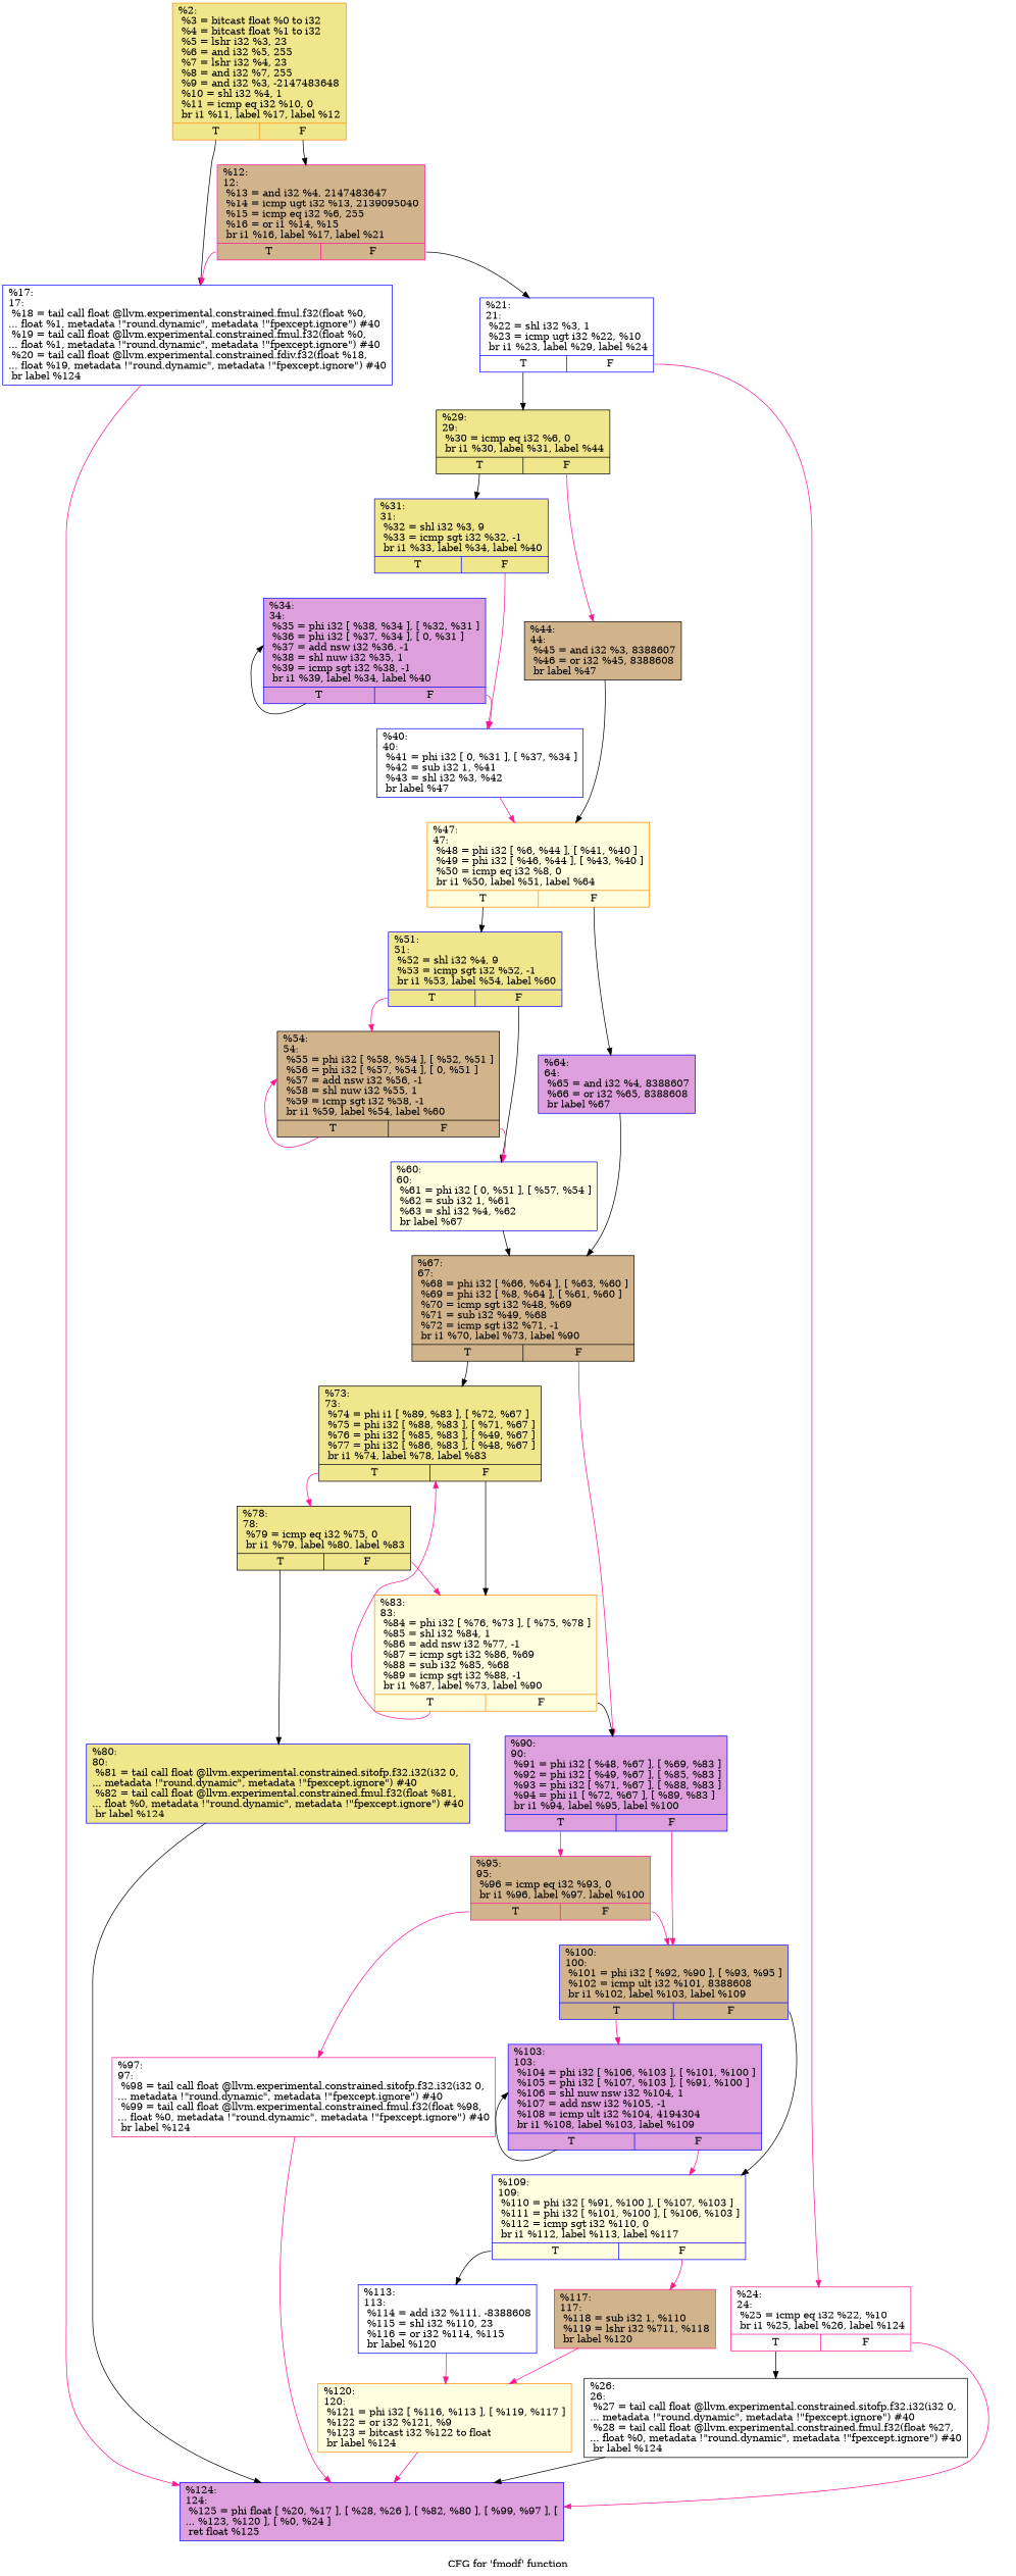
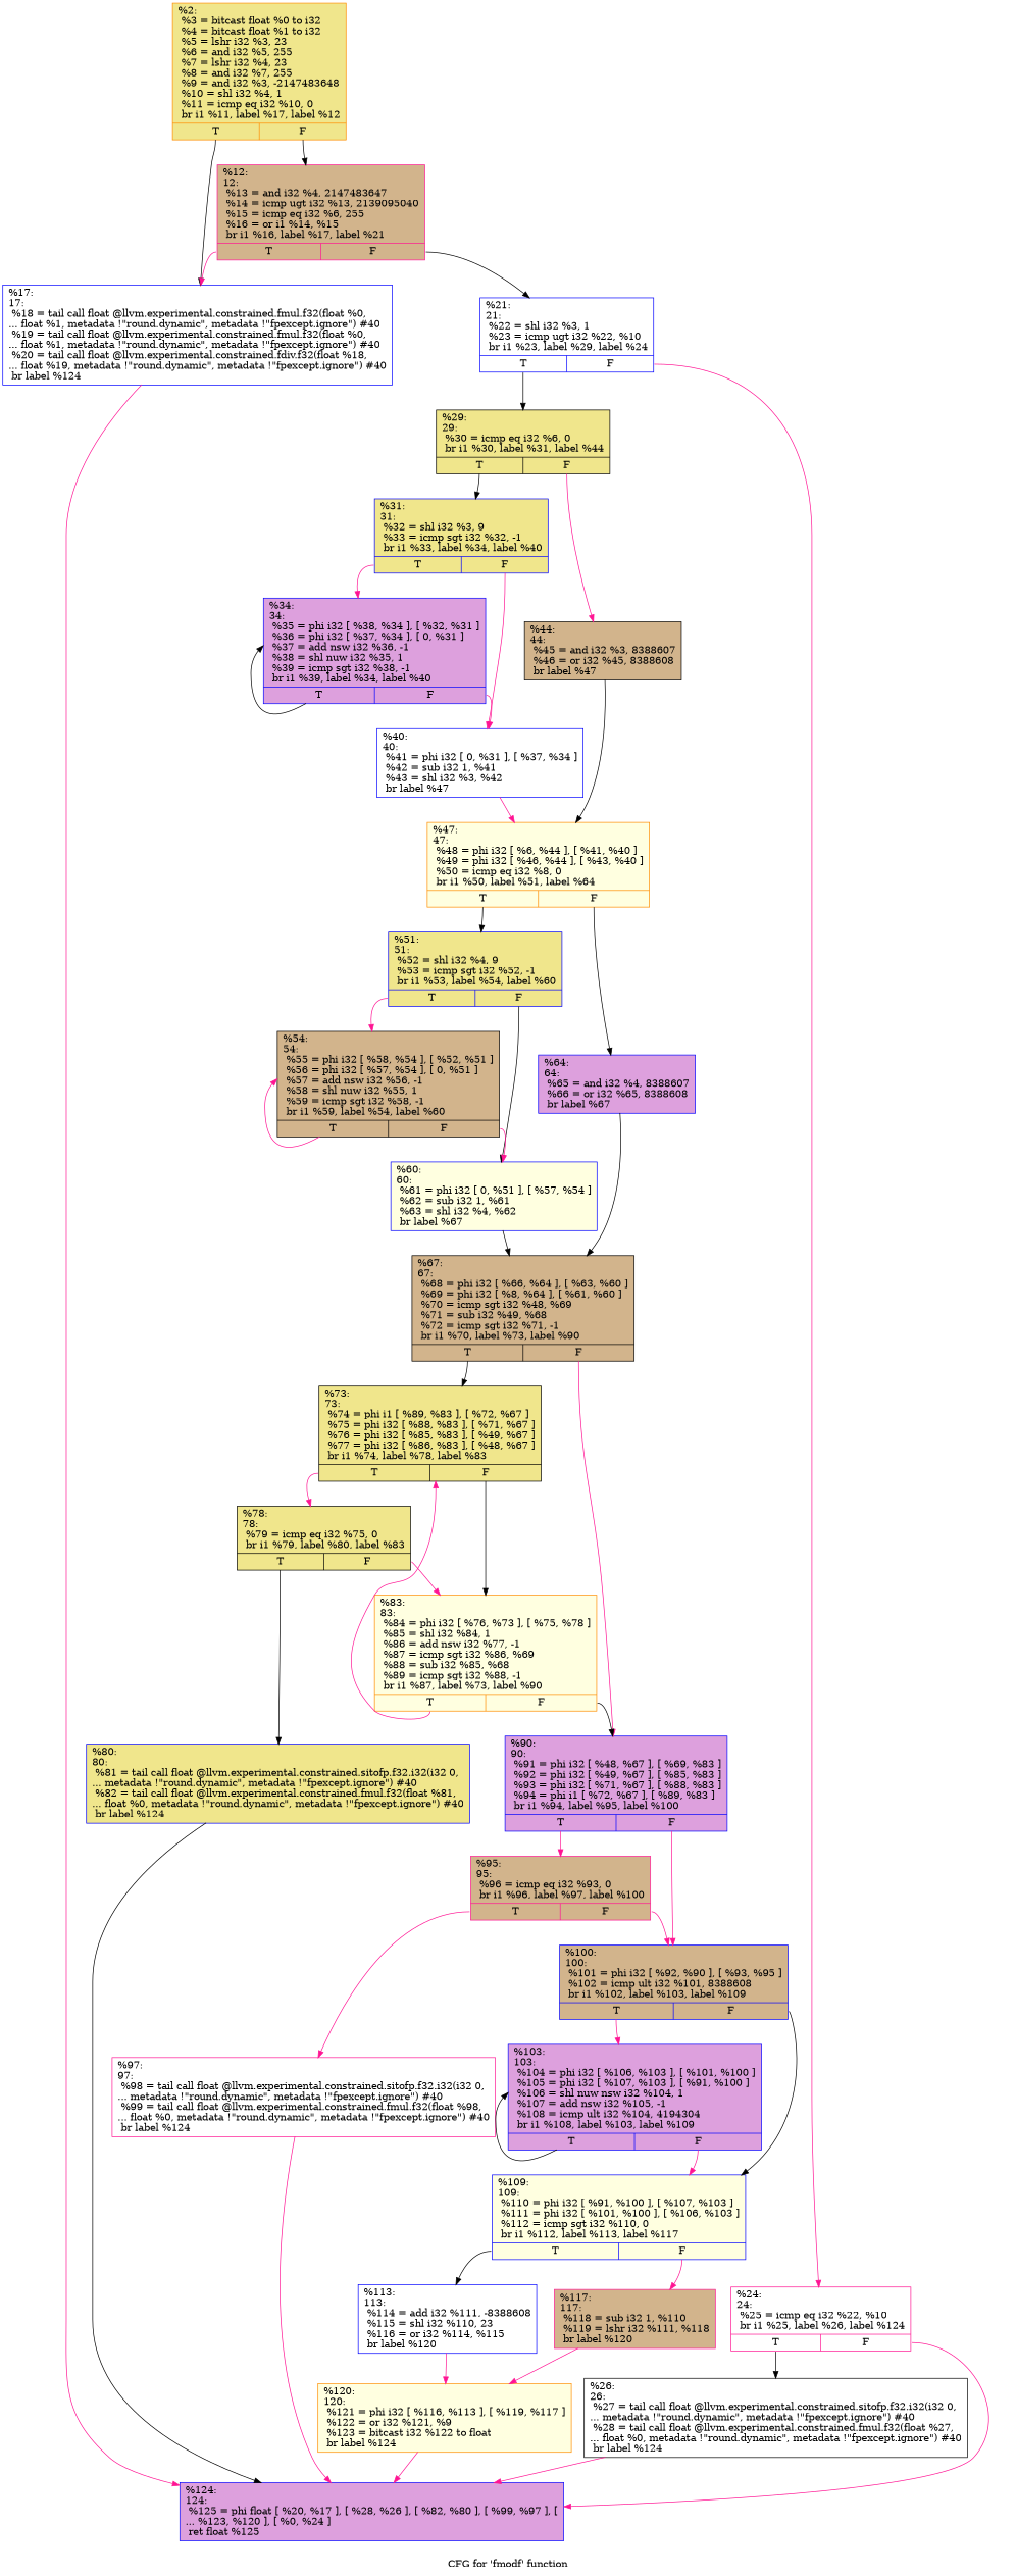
  digraph {
    label="CFG for 'fmodf' function"
    node [color=blue fillcolor=khaki shape=record style=filled]
    edge [color=deeppink tailport=s0]
    n1 [color=darkorange label="{%2:\l  %3 = bitcast float %0 to i32\l  %4 = bitcast float %1 to i32\l  %5 = lshr i32 %3, 23\l  %6 = and i32 %5, 255\l  %7 = lshr i32 %4, 23\l  %8 = and i32 %7, 255\l  %9 = and i32 %3, -2147483648\l  %10 = shl i32 %4, 1\l  %11 = icmp eq i32 %10, 0\l  br i1 %11, label %17, label %12\l|{<s0>T|<s1>F}}"]
    n2 [fillcolor=white label="{%17:\l17:                                               \l  %18 = tail call float @llvm.experimental.constrained.fmul.f32(float %0,\l... float %1, metadata !\"round.dynamic\", metadata !\"fpexcept.ignore\") #40\l  %19 = tail call float @llvm.experimental.constrained.fmul.f32(float %0,\l... float %1, metadata !\"round.dynamic\", metadata !\"fpexcept.ignore\") #40\l  %20 = tail call float @llvm.experimental.constrained.fdiv.f32(float %18,\l... float %19, metadata !\"round.dynamic\", metadata !\"fpexcept.ignore\") #40\l  br label %124\l}"]
    n3 [color=deeppink fillcolor=tan label="{%12:\l12:                                               \l  %13 = and i32 %4, 2147483647\l  %14 = icmp ugt i32 %13, 2139095040\l  %15 = icmp eq i32 %6, 255\l  %16 = or i1 %14, %15\l  br i1 %16, label %17, label %21\l|{<s0>T|<s1>F}}"]
    n4 [fillcolor=plum label="{%124:\l124:                                              \l  %125 = phi float [ %20, %17 ], [ %28, %26 ], [ %82, %80 ], [ %99, %97 ], [\l... %123, %120 ], [ %0, %24 ]\l  ret float %125\l}"]
    n5 [fillcolor=white label="{%21:\l21:                                               \l  %22 = shl i32 %3, 1\l  %23 = icmp ugt i32 %22, %10\l  br i1 %23, label %29, label %24\l|{<s0>T|<s1>F}}"]
    n6 [color=black label="{%29:\l29:                                               \l  %30 = icmp eq i32 %6, 0\l  br i1 %30, label %31, label %44\l|{<s0>T|<s1>F}}"]
    n7 [color=deeppink fillcolor=white label="{%24:\l24:                                               \l  %25 = icmp eq i32 %22, %10\l  br i1 %25, label %26, label %124\l|{<s0>T|<s1>F}}"]
    n8 [label="{%31:\l31:                                               \l  %32 = shl i32 %3, 9\l  %33 = icmp sgt i32 %32, -1\l  br i1 %33, label %34, label %40\l|{<s0>T|<s1>F}}"]
    n9 [color=black fillcolor=tan label="{%44:\l44:                                               \l  %45 = and i32 %3, 8388607\l  %46 = or i32 %45, 8388608\l  br label %47\l}"]
    n10 [color=black fillcolor=white label="{%26:\l26:                                               \l  %27 = tail call float @llvm.experimental.constrained.sitofp.f32.i32(i32 0,\l... metadata !\"round.dynamic\", metadata !\"fpexcept.ignore\") #40\l  %28 = tail call float @llvm.experimental.constrained.fmul.f32(float %27,\l... float %0, metadata !\"round.dynamic\", metadata !\"fpexcept.ignore\") #40\l  br label %124\l}"]
    n11 [fillcolor=plum label="{%34:\l34:                                               \l  %35 = phi i32 [ %38, %34 ], [ %32, %31 ]\l  %36 = phi i32 [ %37, %34 ], [ 0, %31 ]\l  %37 = add nsw i32 %36, -1\l  %38 = shl nuw i32 %35, 1\l  %39 = icmp sgt i32 %38, -1\l  br i1 %39, label %34, label %40\l|{<s0>T|<s1>F}}"]
    n12 [fillcolor=white label="{%40:\l40:                                               \l  %41 = phi i32 [ 0, %31 ], [ %37, %34 ]\l  %42 = sub i32 1, %41\l  %43 = shl i32 %3, %42\l  br label %47\l}"]
    n13 [color=darkorange fillcolor=lightyellow label="{%47:\l47:                                               \l  %48 = phi i32 [ %6, %44 ], [ %41, %40 ]\l  %49 = phi i32 [ %46, %44 ], [ %43, %40 ]\l  %50 = icmp eq i32 %8, 0\l  br i1 %50, label %51, label %64\l|{<s0>T|<s1>F}}"]
    n14 [label="{%51:\l51:                                               \l  %52 = shl i32 %4, 9\l  %53 = icmp sgt i32 %52, -1\l  br i1 %53, label %54, label %60\l|{<s0>T|<s1>F}}"]
    n15 [fillcolor=plum label="{%64:\l64:                                               \l  %65 = and i32 %4, 8388607\l  %66 = or i32 %65, 8388608\l  br label %67\l}"]
    n16 [color=black fillcolor=tan label="{%54:\l54:                                               \l  %55 = phi i32 [ %58, %54 ], [ %52, %51 ]\l  %56 = phi i32 [ %57, %54 ], [ 0, %51 ]\l  %57 = add nsw i32 %56, -1\l  %58 = shl nuw i32 %55, 1\l  %59 = icmp sgt i32 %58, -1\l  br i1 %59, label %54, label %60\l|{<s0>T|<s1>F}}"]
    n17 [fillcolor=lightyellow label="{%60:\l60:                                               \l  %61 = phi i32 [ 0, %51 ], [ %57, %54 ]\l  %62 = sub i32 1, %61\l  %63 = shl i32 %4, %62\l  br label %67\l}"]
    n18 [color=black fillcolor=tan label="{%67:\l67:                                               \l  %68 = phi i32 [ %66, %64 ], [ %63, %60 ]\l  %69 = phi i32 [ %8, %64 ], [ %61, %60 ]\l  %70 = icmp sgt i32 %48, %69\l  %71 = sub i32 %49, %68\l  %72 = icmp sgt i32 %71, -1\l  br i1 %70, label %73, label %90\l|{<s0>T|<s1>F}}"]
    n19 [color=black label="{%73:\l73:                                               \l  %74 = phi i1 [ %89, %83 ], [ %72, %67 ]\l  %75 = phi i32 [ %88, %83 ], [ %71, %67 ]\l  %76 = phi i32 [ %85, %83 ], [ %49, %67 ]\l  %77 = phi i32 [ %86, %83 ], [ %48, %67 ]\l  br i1 %74, label %78, label %83\l|{<s0>T|<s1>F}}"]
    n20 [fillcolor=plum label="{%90:\l90:                                               \l  %91 = phi i32 [ %48, %67 ], [ %69, %83 ]\l  %92 = phi i32 [ %49, %67 ], [ %85, %83 ]\l  %93 = phi i32 [ %71, %67 ], [ %88, %83 ]\l  %94 = phi i1 [ %72, %67 ], [ %89, %83 ]\l  br i1 %94, label %95, label %100\l|{<s0>T|<s1>F}}"]
    n21 [color=black label="{%78:\l78:                                               \l  %79 = icmp eq i32 %75, 0\l  br i1 %79, label %80, label %83\l|{<s0>T|<s1>F}}"]
    n22 [color=darkorange fillcolor=lightyellow label="{%83:\l83:                                               \l  %84 = phi i32 [ %76, %73 ], [ %75, %78 ]\l  %85 = shl i32 %84, 1\l  %86 = add nsw i32 %77, -1\l  %87 = icmp sgt i32 %86, %69\l  %88 = sub i32 %85, %68\l  %89 = icmp sgt i32 %88, -1\l  br i1 %87, label %73, label %90\l|{<s0>T|<s1>F}}"]
    n23 [color=deeppink fillcolor=tan label="{%95:\l95:                                               \l  %96 = icmp eq i32 %93, 0\l  br i1 %96, label %97, label %100\l|{<s0>T|<s1>F}}"]
    n24 [fillcolor=tan label="{%100:\l100:                                              \l  %101 = phi i32 [ %92, %90 ], [ %93, %95 ]\l  %102 = icmp ult i32 %101, 8388608\l  br i1 %102, label %103, label %109\l|{<s0>T|<s1>F}}"]
    n25 [label="{%80:\l80:                                               \l  %81 = tail call float @llvm.experimental.constrained.sitofp.f32.i32(i32 0,\l... metadata !\"round.dynamic\", metadata !\"fpexcept.ignore\") #40\l  %82 = tail call float @llvm.experimental.constrained.fmul.f32(float %81,\l... float %0, metadata !\"round.dynamic\", metadata !\"fpexcept.ignore\") #40\l  br label %124\l}"]
    n26 [color=deeppink fillcolor=white label="{%97:\l97:                                               \l  %98 = tail call float @llvm.experimental.constrained.sitofp.f32.i32(i32 0,\l... metadata !\"round.dynamic\", metadata !\"fpexcept.ignore\") #40\l  %99 = tail call float @llvm.experimental.constrained.fmul.f32(float %98,\l... float %0, metadata !\"round.dynamic\", metadata !\"fpexcept.ignore\") #40\l  br label %124\l}"]
    n27 [fillcolor=plum label="{%103:\l103:                                              \l  %104 = phi i32 [ %106, %103 ], [ %101, %100 ]\l  %105 = phi i32 [ %107, %103 ], [ %91, %100 ]\l  %106 = shl nuw nsw i32 %104, 1\l  %107 = add nsw i32 %105, -1\l  %108 = icmp ult i32 %104, 4194304\l  br i1 %108, label %103, label %109\l|{<s0>T|<s1>F}}"]
    n28 [fillcolor=lightyellow label="{%109:\l109:                                              \l  %110 = phi i32 [ %91, %100 ], [ %107, %103 ]\l  %111 = phi i32 [ %101, %100 ], [ %106, %103 ]\l  %112 = icmp sgt i32 %110, 0\l  br i1 %112, label %113, label %117\l|{<s0>T|<s1>F}}"]
    n29 [fillcolor=white label="{%113:\l113:                                              \l  %114 = add i32 %111, -8388608\l  %115 = shl i32 %110, 23\l  %116 = or i32 %114, %115\l  br label %120\l}"]
-   n30 [color=deeppink fillcolor=tan label="{%117:\l117:                                              \l  %118 = sub i32 1, %110\l  %119 = lshr i32 %711, %118\l  br label %120\l}"]
+   n30 [color=deeppink fillcolor=tan label="{%117:\l117:                                              \l  %118 = sub i32 1, %110\l  %119 = lshr i32 %111, %118\l  br label %120\l}"]
    n31 [color=darkorange fillcolor=lightyellow label="{%120:\l120:                                              \l  %121 = phi i32 [ %116, %113 ], [ %119, %117 ]\l  %122 = or i32 %121, %9\l  %123 = bitcast i32 %122 to float\l  br label %124\l}"]
    n1 -> n2 [color=black]
    n1 -> n3 [color=black tailport=s1]
    n2 -> n4
    n3 -> n2
    n3 -> n5 [color=black tailport=s1]
    n5 -> n6 [color=black]
    n5 -> n7 [tailport=s1]
    n6 -> n8 [color=black]
    n6 -> n9 [tailport=s1]
    n7 -> n4 [tailport=s1]
    n7 -> n10 [color=black]
+   n8 -> n11
    n8 -> n12 [tailport=s1]
    n9 -> n13 [color=black]
-   n10 -> n4 [color=black]
+   n10 -> n4
    n11 -> n11 [color=black]
    n11 -> n12 [tailport=s1]
    n12 -> n13
    n13 -> n14 [color=black]
    n13 -> n15 [color=black tailport=s1]
    n14 -> n16
    n14 -> n17 [color=black tailport=s1]
    n15 -> n18 [color=black]
    n16 -> n16
    n16 -> n17 [tailport=s1]
    n17 -> n18 [color=black]
    n18 -> n19 [color=black]
    n18 -> n20 [tailport=s1]
    n19 -> n21
    n19 -> n22 [color=black tailport=s1]
    n20 -> n23
    n20 -> n24 [tailport=s1]
    n21 -> n22 [tailport=s1]
    n21 -> n25 [color=black]
    n22 -> n19
    n22 -> n20 [color=black tailport=s1]
    n23 -> n24 [tailport=s1]
    n23 -> n26
    n24 -> n27
    n24 -> n28 [color=black tailport=s1]
    n25 -> n4 [color=black]
    n26 -> n4
    n27 -> n27 [color=black]
    n27 -> n28 [tailport=s1]
    n28 -> n29 [color=black]
    n28 -> n30 [tailport=s1]
    n29 -> n31
    n30 -> n31
    n31 -> n4
  }
